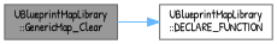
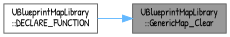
  digraph {
    rankdir=RL
    fontname="Patrick Hand"
    node [fontname="Patrick Hand" fontsize=10 shape=box style=filled]
    n1 [color=gray40 fillcolor=grey60 fontcolor=black height=0.2 label="UBlueprintMapLibrary\l::GenericMap_Clear" width=0.4]
    n2 [color=grey40 fillcolor=white height=0.2 label="UBlueprintMapLibrary\l::DECLARE_FUNCTION" width=0.4]
-   n2 -> n1 [color=steelblue1 dir=back fontname="Patrick Hand" fontsize=10 labelfontname=Helvetica labelfontsize=10 style=solid]
+   n1 -> n2 [color=steelblue1 dir=back fontname="Patrick Hand" fontsize=10 labelfontname=Helvetica labelfontsize=10 style=solid]
  }
